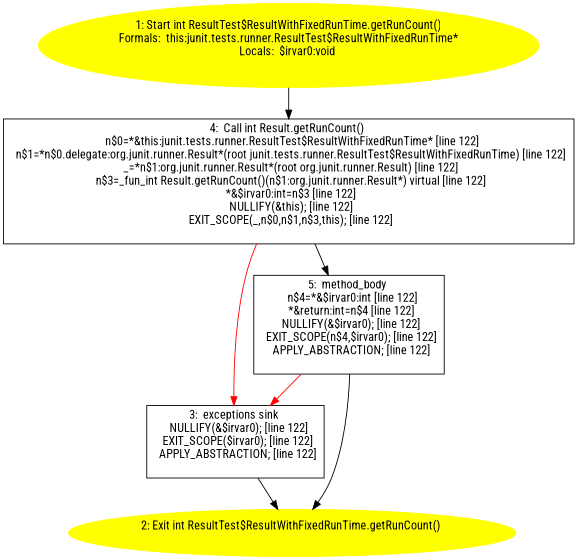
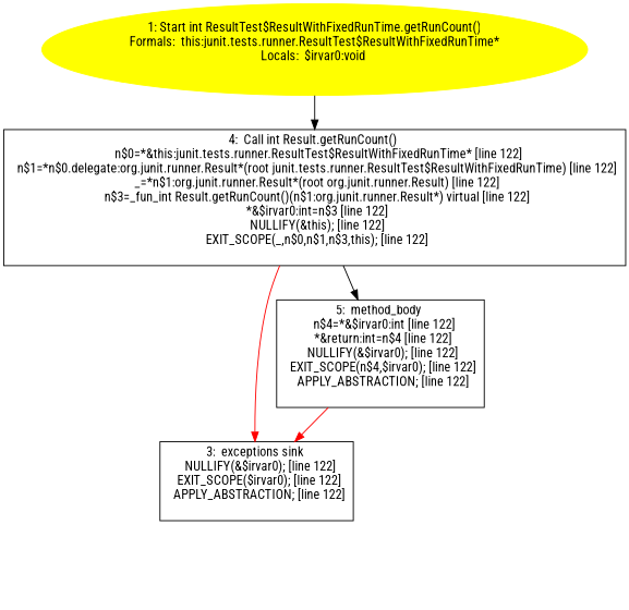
  digraph {
    fontname="Roboto Condensed"
    node [fontname="Roboto Condensed" shape=box]
    edge [fontname="Roboto Condensed"]
    n1 [color=yellow label="1: Start int ResultTest$ResultWithFixedRunTime.getRunCount()\nFormals:  this:junit.tests.runner.ResultTest$ResultWithFixedRunTime*\nLocals:  $irvar0:void \n  " style=filled shape=""]
    n2 [label="4:  Call int Result.getRunCount() \n   n$0=*&this:junit.tests.runner.ResultTest$ResultWithFixedRunTime* [line 122]\n  n$1=*n$0.delegate:org.junit.runner.Result*(root junit.tests.runner.ResultTest$ResultWithFixedRunTime) [line 122]\n  _=*n$1:org.junit.runner.Result*(root org.junit.runner.Result) [line 122]\n  n$3=_fun_int Result.getRunCount()(n$1:org.junit.runner.Result*) virtual [line 122]\n  *&$irvar0:int=n$3 [line 122]\n  NULLIFY(&this); [line 122]\n  EXIT_SCOPE(_,n$0,n$1,n$3,this); [line 122]\n "]
    n3 [label="3:  exceptions sink \n   NULLIFY(&$irvar0); [line 122]\n  EXIT_SCOPE($irvar0); [line 122]\n  APPLY_ABSTRACTION; [line 122]\n "]
    n4 [label="5:  method_body \n   n$4=*&$irvar0:int [line 122]\n  *&return:int=n$4 [line 122]\n  NULLIFY(&$irvar0); [line 122]\n  EXIT_SCOPE(n$4,$irvar0); [line 122]\n  APPLY_ABSTRACTION; [line 122]\n "]
-   n5 [color=yellow label="2: Exit int ResultTest$ResultWithFixedRunTime.getRunCount() \n  " style=filled shape=""]
    n1 -> n2
    n2 -> n3 [color=red]
    n2 -> n4
-   n3 -> n5
    n4 -> n3 [color=red]
-   n4 -> n5
  }
